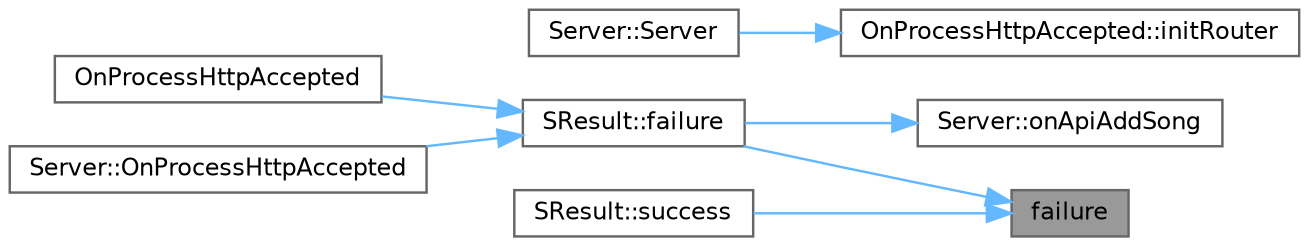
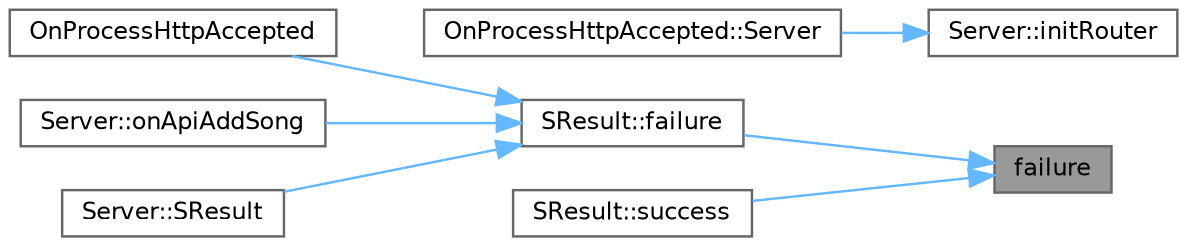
  digraph {
    rankdir=RL
    node [color=grey40 fillcolor=white fontname=Helvetica fontsize=10 shape=box style=filled]
    edge [color=steelblue1 dir=back fontname=Helvetica fontsize=10 labelfontname=Helvetica labelfontsize=10 style=solid]
    n1 [color=gray40 fillcolor=grey60 fontcolor=black height=0.2 label=failure width=0.4]
    n2 [height=0.2 label="SResult::failure" width=0.4]
    n3 [height=0.2 label="SResult::success" width=0.4]
    n4 [height=0.2 label=OnProcessHttpAccepted width=0.4]
    n5 [height=0.2 label="Server::onApiAddSong" width=0.4]
-   n6 [height=0.2 label="Server::OnProcessHttpAccepted" width=0.4]
-   n7 [height=0.2 label="OnProcessHttpAccepted::initRouter" width=0.4]
-   n8 [height=0.2 label="Server::Server" width=0.4]
+   n6 [height=0.2 label="Server::SResult" width=0.4]
+   n7 [height=0.2 label="Server::initRouter" width=0.4]
+   n8 [height=0.2 label="OnProcessHttpAccepted::Server" width=0.4]
    n1 -> n2
    n1 -> n3
    n2 -> n4
-   n5 -> n2
+   n2 -> n5
    n2 -> n6
    n7 -> n8
  }
